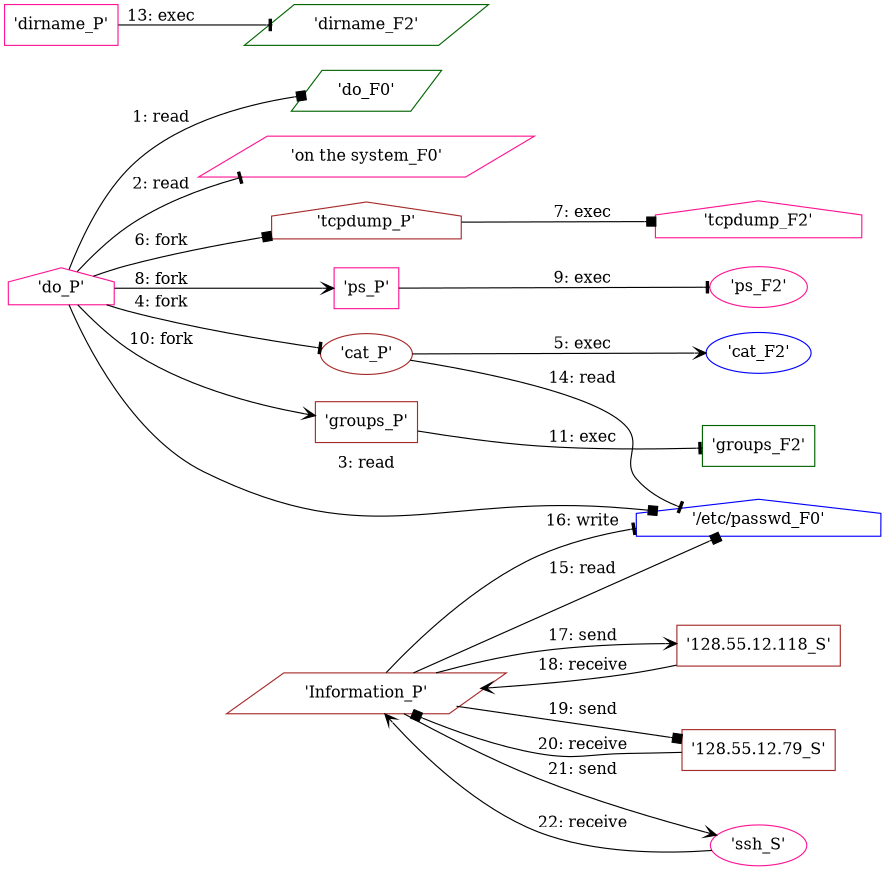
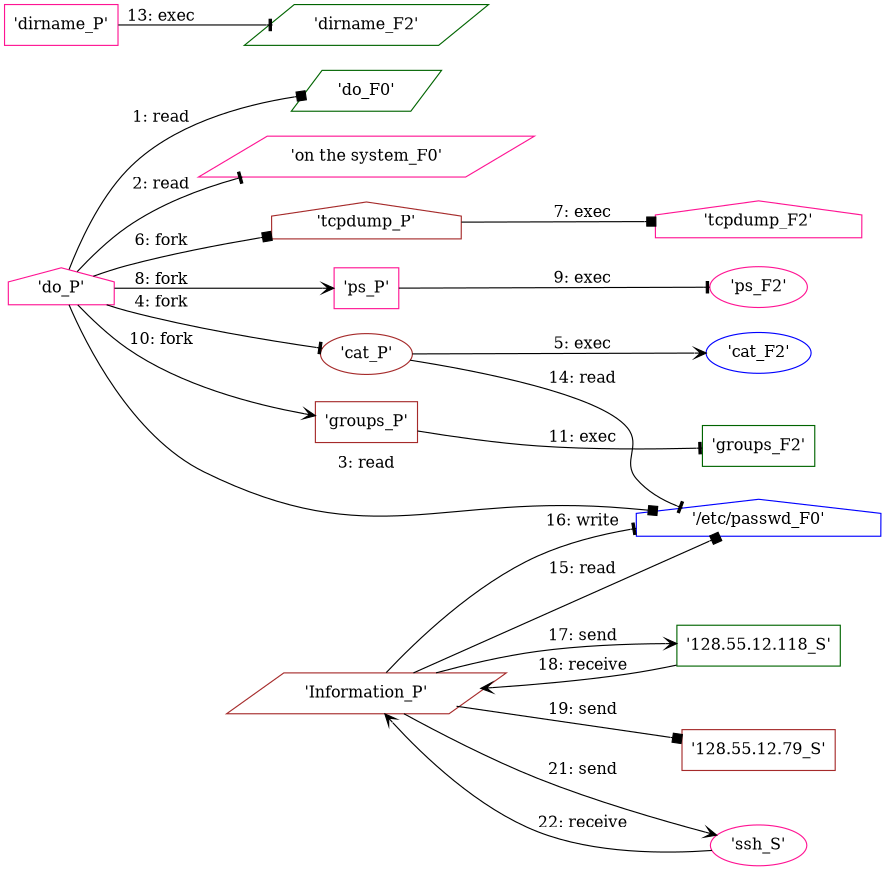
  digraph {
    engine=neato
    fixedsize=false
    fontsize=10
    nodesep=0.3
    rankdir=LR
    ranksep=0
    splines=true
    node [color=deeppink node_type=Process shape=box]
    edge [arrowhead=box]
    "'do_F0'" [color=darkgreen node_type=file shape=parallelogram]
    "'do_P'" [shape=house]
    "'on the system_F0'" [node_type=file shape=parallelogram]
    "'/etc/passwd_F0'" [color=blue node_type=file shape=house]
    "'cat_P'" [color=brown shape=ellipse]
    "'tcpdump_P'" [color=brown shape=house]
    "'ps_P'"
    "'groups_P'" [color=brown]
    "'cat_F2'" [color=blue node_type=File shape=ellipse]
    "'tcpdump_F2'" [node_type=File shape=house]
    "'ps_F2'" [node_type=File shape=ellipse]
    "'groups_F2'" [color=darkgreen node_type=File]
    "'dirname_F2'" [color=darkgreen node_type=File shape=parallelogram]
    "'dirname_P'"
    "'Information_P'" [color=brown shape=parallelogram]
-   "'128.55.12.118_S'" [color=brown node_type=Socket]
+   "'128.55.12.118_S'" [color=darkgreen node_type=Socket]
    "'128.55.12.79_S'" [color=brown node_type=Socket]
    "'ssh_S'" [node_type=Socket shape=ellipse]
    "'do_P'" -> "'do_F0'" [label="1: read"]
    "'do_P'" -> "'on the system_F0'" [arrowhead=tee label="2: read"]
    "'do_P'" -> "'/etc/passwd_F0'" [label="3: read"]
    "'do_P'" -> "'cat_P'" [arrowhead=tee label="4: fork"]
    "'do_P'" -> "'tcpdump_P'" [label="6: fork"]
    "'do_P'" -> "'ps_P'" [arrowhead=vee label="8: fork"]
    "'do_P'" -> "'groups_P'" [arrowhead=vee label="10: fork"]
    "'cat_P'" -> "'/etc/passwd_F0'" [arrowhead=tee label="14: read"]
    "'cat_P'" -> "'cat_F2'" [arrowhead=vee label="5: exec"]
    "'tcpdump_P'" -> "'tcpdump_F2'" [label="7: exec"]
    "'ps_P'" -> "'ps_F2'" [arrowhead=tee label="9: exec"]
    "'groups_P'" -> "'groups_F2'" [arrowhead=tee label="11: exec"]
    "'dirname_P'" -> "'dirname_F2'" [arrowhead=tee label="13: exec"]
    "'Information_P'" -> "'/etc/passwd_F0'" [label="15: read"]
    "'Information_P'" -> "'/etc/passwd_F0'" [arrowhead=tee label="16: write"]
    "'Information_P'" -> "'128.55.12.118_S'" [arrowhead=vee label="17: send"]
    "'Information_P'" -> "'128.55.12.79_S'" [label="19: send"]
    "'Information_P'" -> "'ssh_S'" [arrowhead=vee label="21: send"]
    "'128.55.12.118_S'" -> "'Information_P'" [arrowhead=vee label="18: receive"]
-   "'128.55.12.79_S'" -> "'Information_P'" [label="20: receive"]
    "'ssh_S'" -> "'Information_P'" [arrowhead=vee label="22: receive"]
  }
